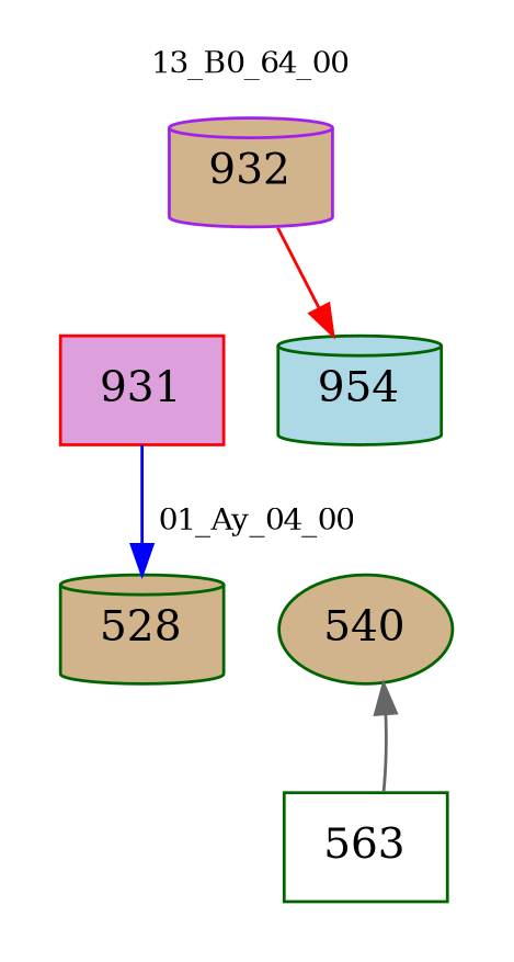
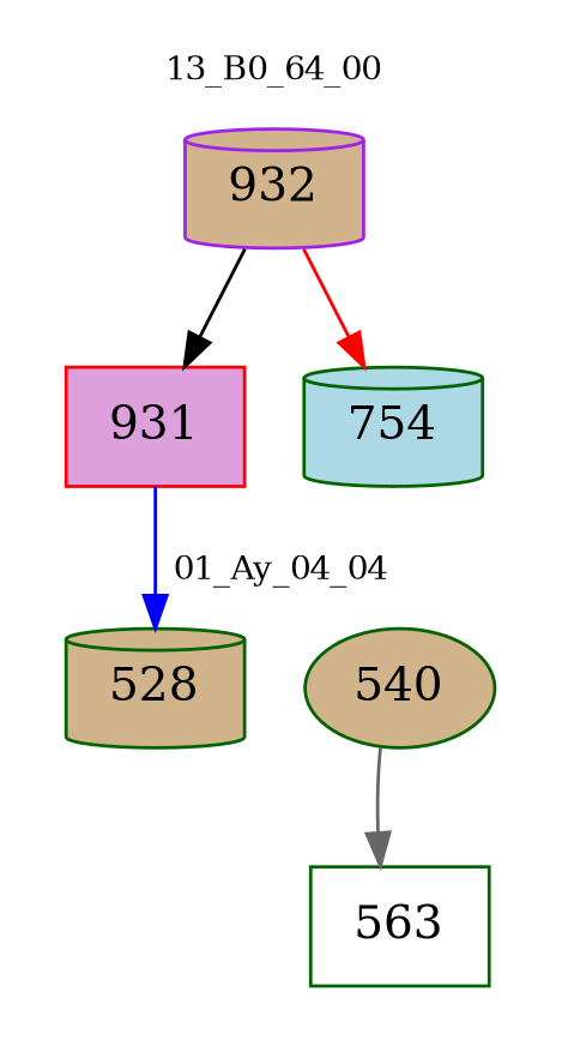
  digraph {
    node [color=darkgreen fillcolor=tan shape=cylinder style=filled]
    n1 [label=540 shape=ellipse]
    n2 [label=528]
    n3 [fillcolor=white label=563 shape=box]
    n4 [color=purple label=932]
    n5 [color=red fillcolor=plum label=931 shape=box]
-   n6 [fillcolor=lightblue label=954]
+   n6 [fillcolor=lightblue label=754]
    subgraph cluster_1 {
      color=white
      fontsize=10
-     label="01_Ay_04_00"
+     label="01_Ay_04_04"
      n1
      n2
      n3
    }
    subgraph cluster_2 {
      color=white
      fontsize=10
      label="13_B0_64_00"
      n4
      n5
      n6
    }
-   n3 -> n1 [color=gray40]
+   n1 -> n3 [color=gray40]
+   n4 -> n5 [color=black]
    n4 -> n6 [color=red]
    n5 -> n2 [color=blue]
  }
